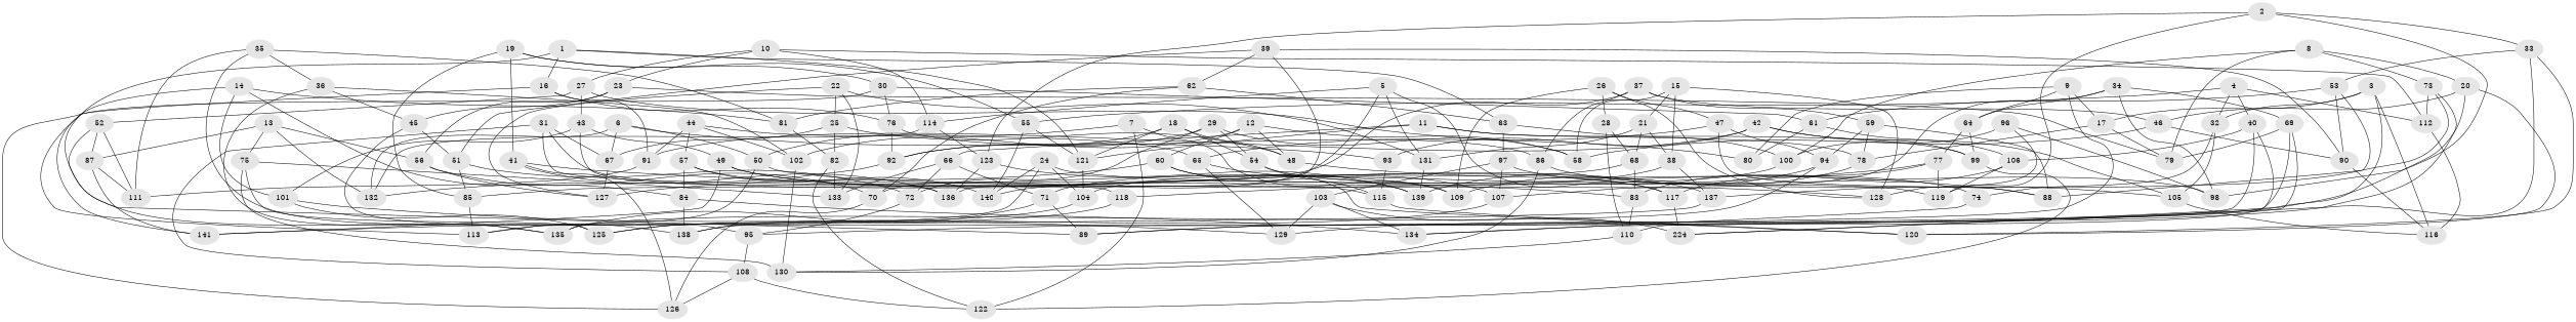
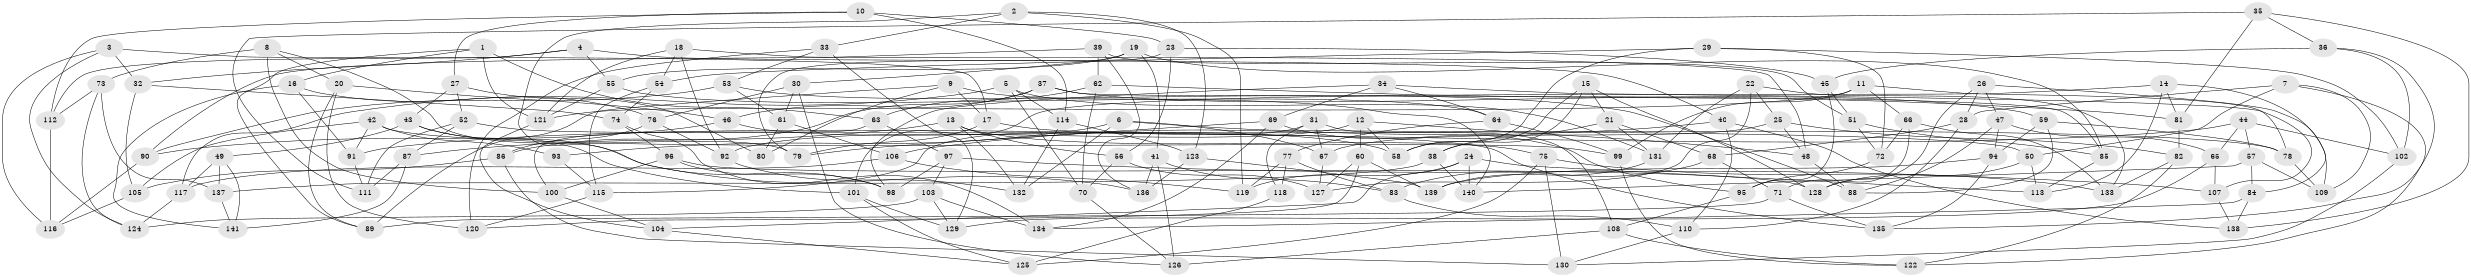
  graph {
    node [color=gray90 style=filled]
    1
    16
    63
    89
    121
    76
    91
    141
    100
    97
    104
    2
    33
    98
    119
    123
    120
    53
    129
    136
    139
    3
    17
    32
    116
-   124 [label=224]
+   124
    79
    78
    74
    105
    4
    40
    55
    112
    110
    138
    106
    140
    5
    70
    114
    117
    131
    126
    132
    6
    50
    67
    93
    113
    128
    127
    115
    7
    28
    109
    122
    68
    8
    20
    73
    46
    137
    9
    64
    80
    99
    77
    10
    23
    27
    56
    45
    43
    52
    11
    66
    133
    72
    71
    12
    48
    58
    60
    92
    88
    13
    75
    87
    125
    130
    111
    14
    81
    84
    101
    82
    134
    15
    21
    38
    86
    18
    54
    19
    30
    41
    85
    61
    83
    90
    22
    25
    51
    95
    24
    26
    47
    65
    94
    49
    135
    29
    102
    31
    108
    118
    96
    34
    69
    107
    35
    36
    37
    59
    39
    62
    42
    44
    57
    103
    1 -- 16
    1 -- 63
    1 -- 89
    1 -- 121
    16 -- 76
    16 -- 91
    16 -- 141
    63 -- 100
    63 -- 97
    121 -- 104
    76 -- 92
    76 -- 86
    91 -- 111
    100 -- 104
    97 -- 98
    97 -- 107
    97 -- 103
    104 -- 125
    2 -- 33
    2 -- 98
    2 -- 119
    2 -- 123
    33 -- 120
    33 -- 53
    33 -- 129
    123 -- 136
    123 -- 139
    53 -- 88
    53 -- 61
    53 -- 90
    3 -- 17
    3 -- 32
    3 -- 116
    3 -- 124
    17 -- 79
    17 -- 78
    32 -- 74
    32 -- 105
    78 -- 109
    74 -- 134
+   74 -- 96
    105 -- 116
    4 -- 32
    4 -- 40
    4 -- 55
    4 -- 112
    40 -- 110
    40 -- 138
    40 -- 106
    55 -- 121
    55 -- 140
    112 -- 116
    110 -- 130
    106 -- 119
    106 -- 117
    5 -- 70
    5 -- 114
    5 -- 117
    5 -- 131
    70 -- 126
    114 -- 123
    114 -- 132
    117 -- 124
    131 -- 139
    6 -- 132
    6 -- 50
    6 -- 67
    6 -- 93
    50 -- 113
    50 -- 128
    67 -- 127
    93 -- 115
    115 -- 120
    7 -- 50
+   7 -- 28
    7 -- 109
    7 -- 122
    28 -- 110
    28 -- 68
    68 -- 71
    68 -- 83
    8 -- 100
    8 -- 79
    8 -- 20
    8 -- 73
    20 -- 89
    20 -- 120
    20 -- 46
    73 -- 124
    73 -- 112
    73 -- 137
    46 -- 58
    46 -- 90
    137 -- 141
    9 -- 89
    9 -- 17
    9 -- 64
    9 -- 80
    64 -- 99
    64 -- 77
    99 -- 122
    77 -- 119
    77 -- 83
    77 -- 118
    10 -- 112
    10 -- 114
    10 -- 23
    10 -- 27
    23 -- 79
    23 -- 56
    23 -- 45
    27 -- 80
    27 -- 43
    27 -- 52
    56 -- 70
    56 -- 127
    45 -- 51
    45 -- 95
    43 -- 136
    43 -- 101
    43 -- 49
    52 -- 87
    52 -- 111
    52 -- 135
    11 -- 121
    11 -- 78
    11 -- 99
    11 -- 66
    66 -- 133
    66 -- 72
    66 -- 71
    72 -- 95
    71 -- 89
    71 -- 135
    12 -- 48
    12 -- 58
    12 -- 60
    12 -- 92
    48 -- 88
    60 -- 120
    60 -- 139
    60 -- 127
    92 -- 132
    13 -- 132
    13 -- 56
    13 -- 75
    13 -- 87
    75 -- 133
    75 -- 125
    75 -- 130
    87 -- 141
    87 -- 111
    14 -- 113
    14 -- 81
    14 -- 84
    14 -- 101
    81 -- 82
    84 -- 138
    84 -- 134
    101 -- 129
    101 -- 125
    82 -- 122
    82 -- 133
    15 -- 128
    15 -- 58
    15 -- 21
    15 -- 38
    21 -- 131
    21 -- 68
    21 -- 38
    38 -- 140
    38 -- 137
    86 -- 105
    86 -- 130
    18 -- 121
    18 -- 48
    18 -- 92
    18 -- 54
    54 -- 74
    54 -- 115
    19 -- 55
    19 -- 30
    19 -- 41
    19 -- 85
    30 -- 76
    30 -- 126
    30 -- 61
    41 -- 136
    41 -- 126
    41 -- 83
    85 -- 113
    61 -- 106
    61 -- 80
    83 -- 110
    90 -- 116
    22 -- 131
    22 -- 127
    22 -- 133
    22 -- 25
    25 -- 67
    25 -- 48
    25 -- 82
    51 -- 72
    51 -- 85
    95 -- 108
    24 -- 104
    24 -- 119
    24 -- 140
    24 -- 113
    26 -- 128
    26 -- 28
    26 -- 109
    26 -- 47
    47 -- 88
    47 -- 65
    47 -- 94
    65 -- 129
    65 -- 107
    94 -- 139
    94 -- 135
    49 -- 141
    49 -- 117
    49 -- 137
    29 -- 72
    29 -- 58
    29 -- 54
    29 -- 102
    102 -- 130
    31 -- 67
    31 -- 115
    31 -- 108
    31 -- 118
    108 -- 126
    108 -- 122
    118 -- 125
    96 -- 100
    96 -- 98
    96 -- 128
    34 -- 98
    34 -- 64
    34 -- 69
    34 -- 107
    69 -- 79
    69 -- 134
    69 -- 95
    107 -- 138
    35 -- 138
    35 -- 111
    35 -- 81
    35 -- 36
    36 -- 45
    36 -- 135
    36 -- 102
    37 -- 46
    37 -- 86
    37 -- 85
    37 -- 59
    59 -- 78
    59 -- 88
    59 -- 94
    39 -- 136
    39 -- 90
    39 -- 51
    39 -- 62
    62 -- 63
    62 -- 70
    62 -- 81
    42 -- 91
    42 -- 105
    42 -- 93
    42 -- 99
    44 -- 91
    44 -- 65
    44 -- 102
    44 -- 57
    57 -- 140
    57 -- 109
    57 -- 84
    103 -- 129
    103 -- 124
    103 -- 134
  }
